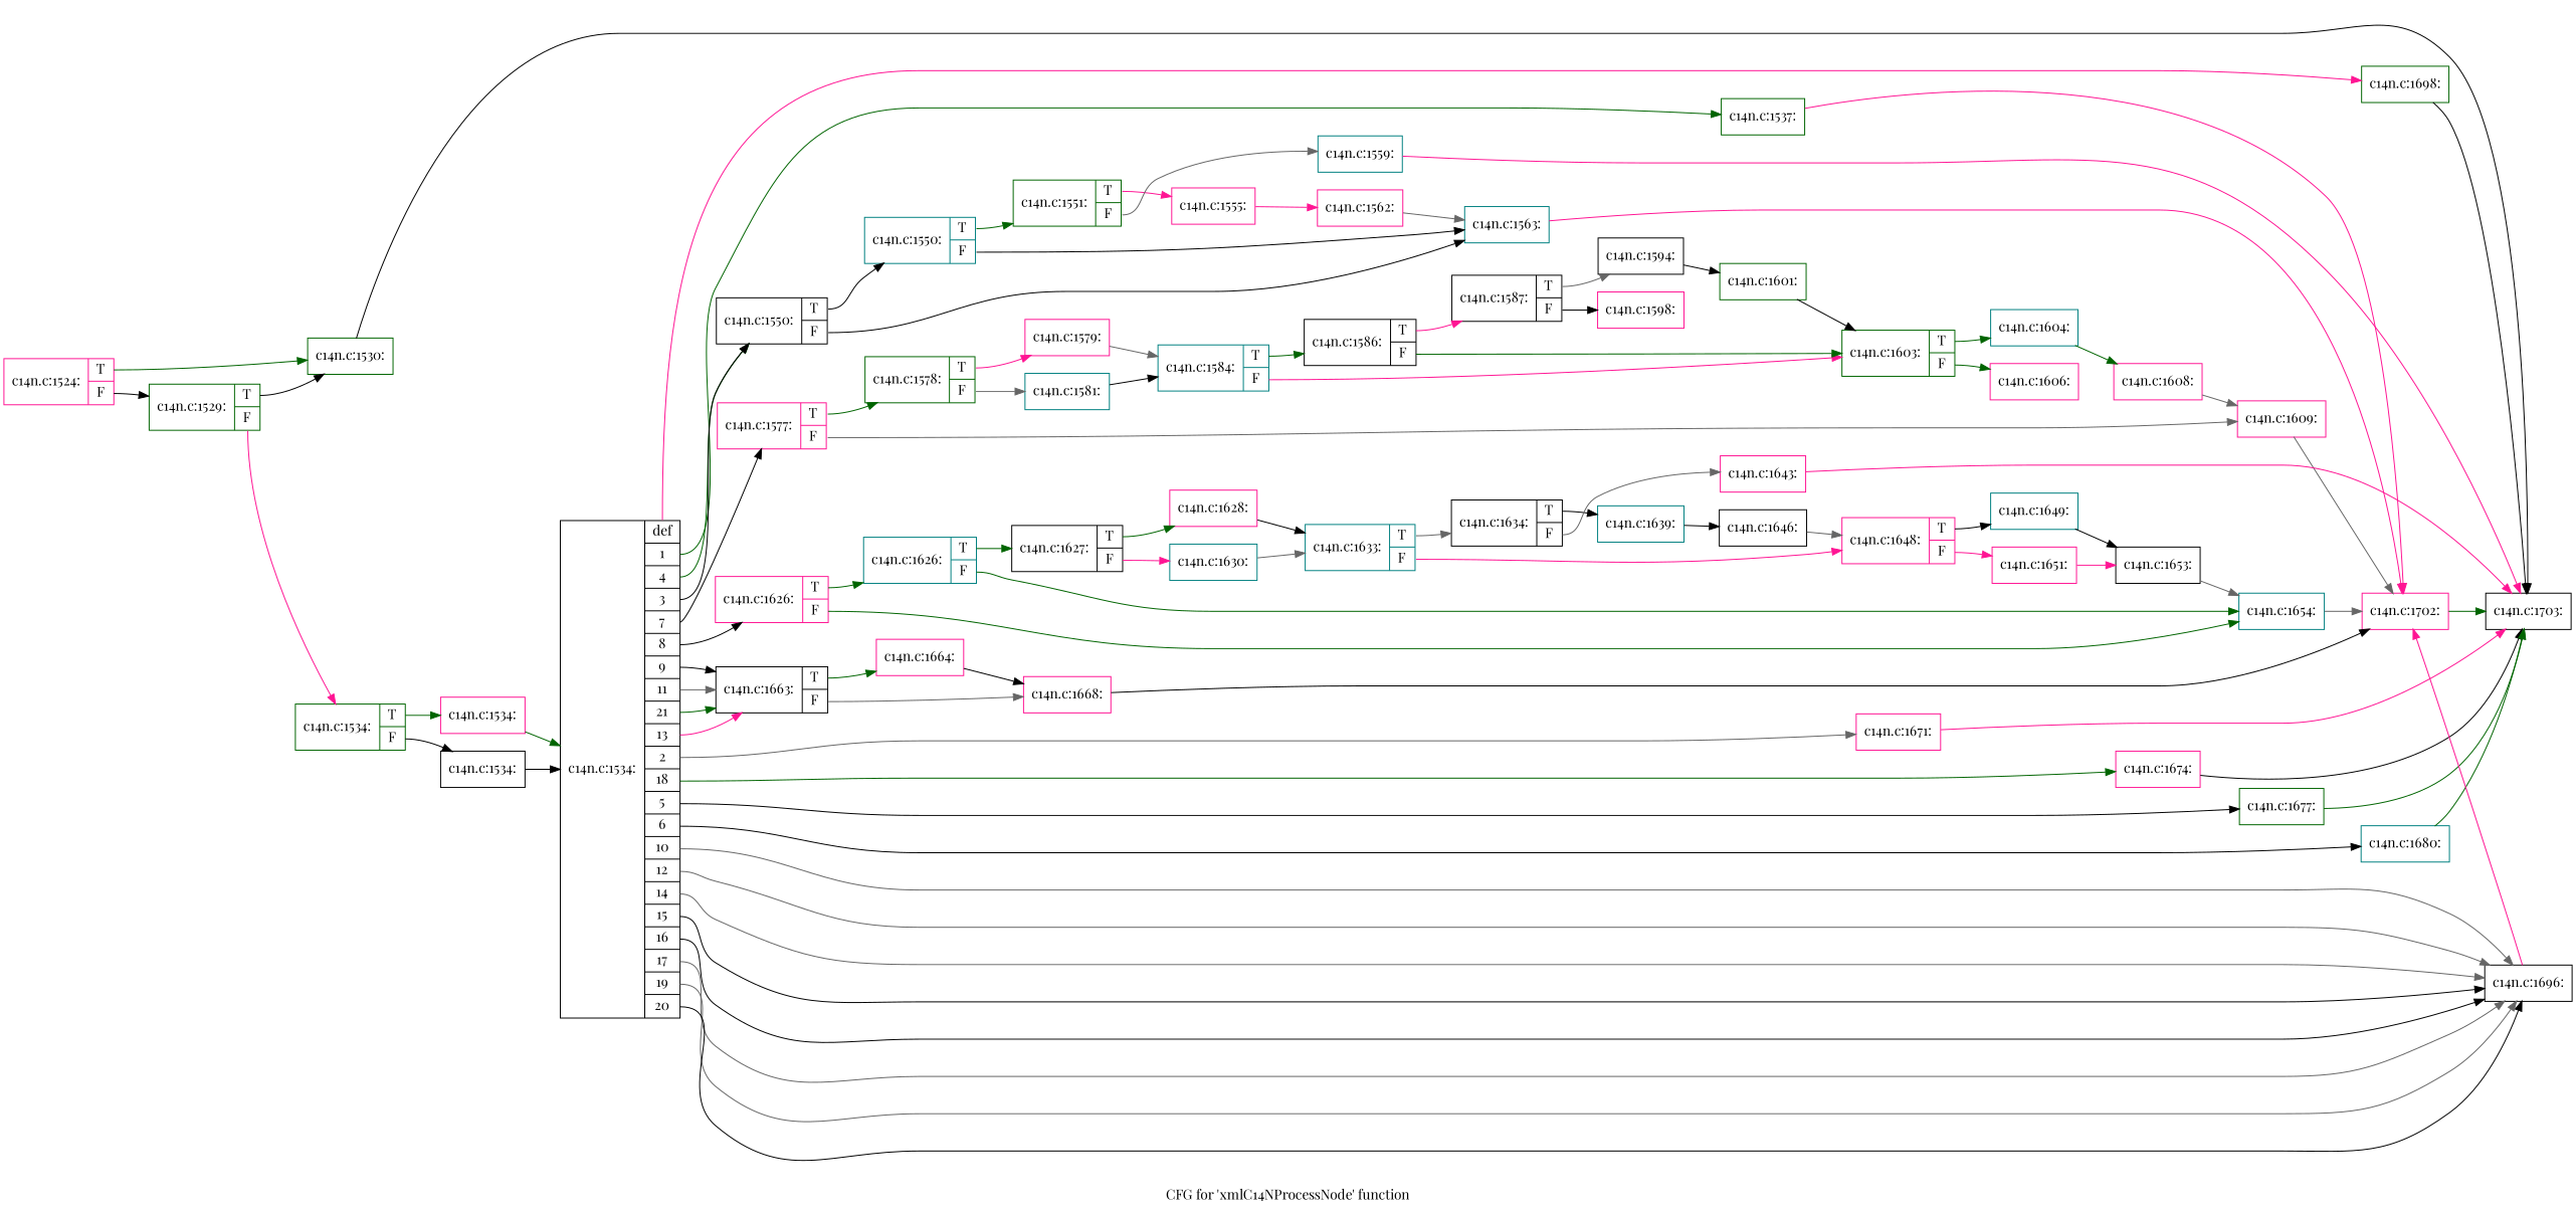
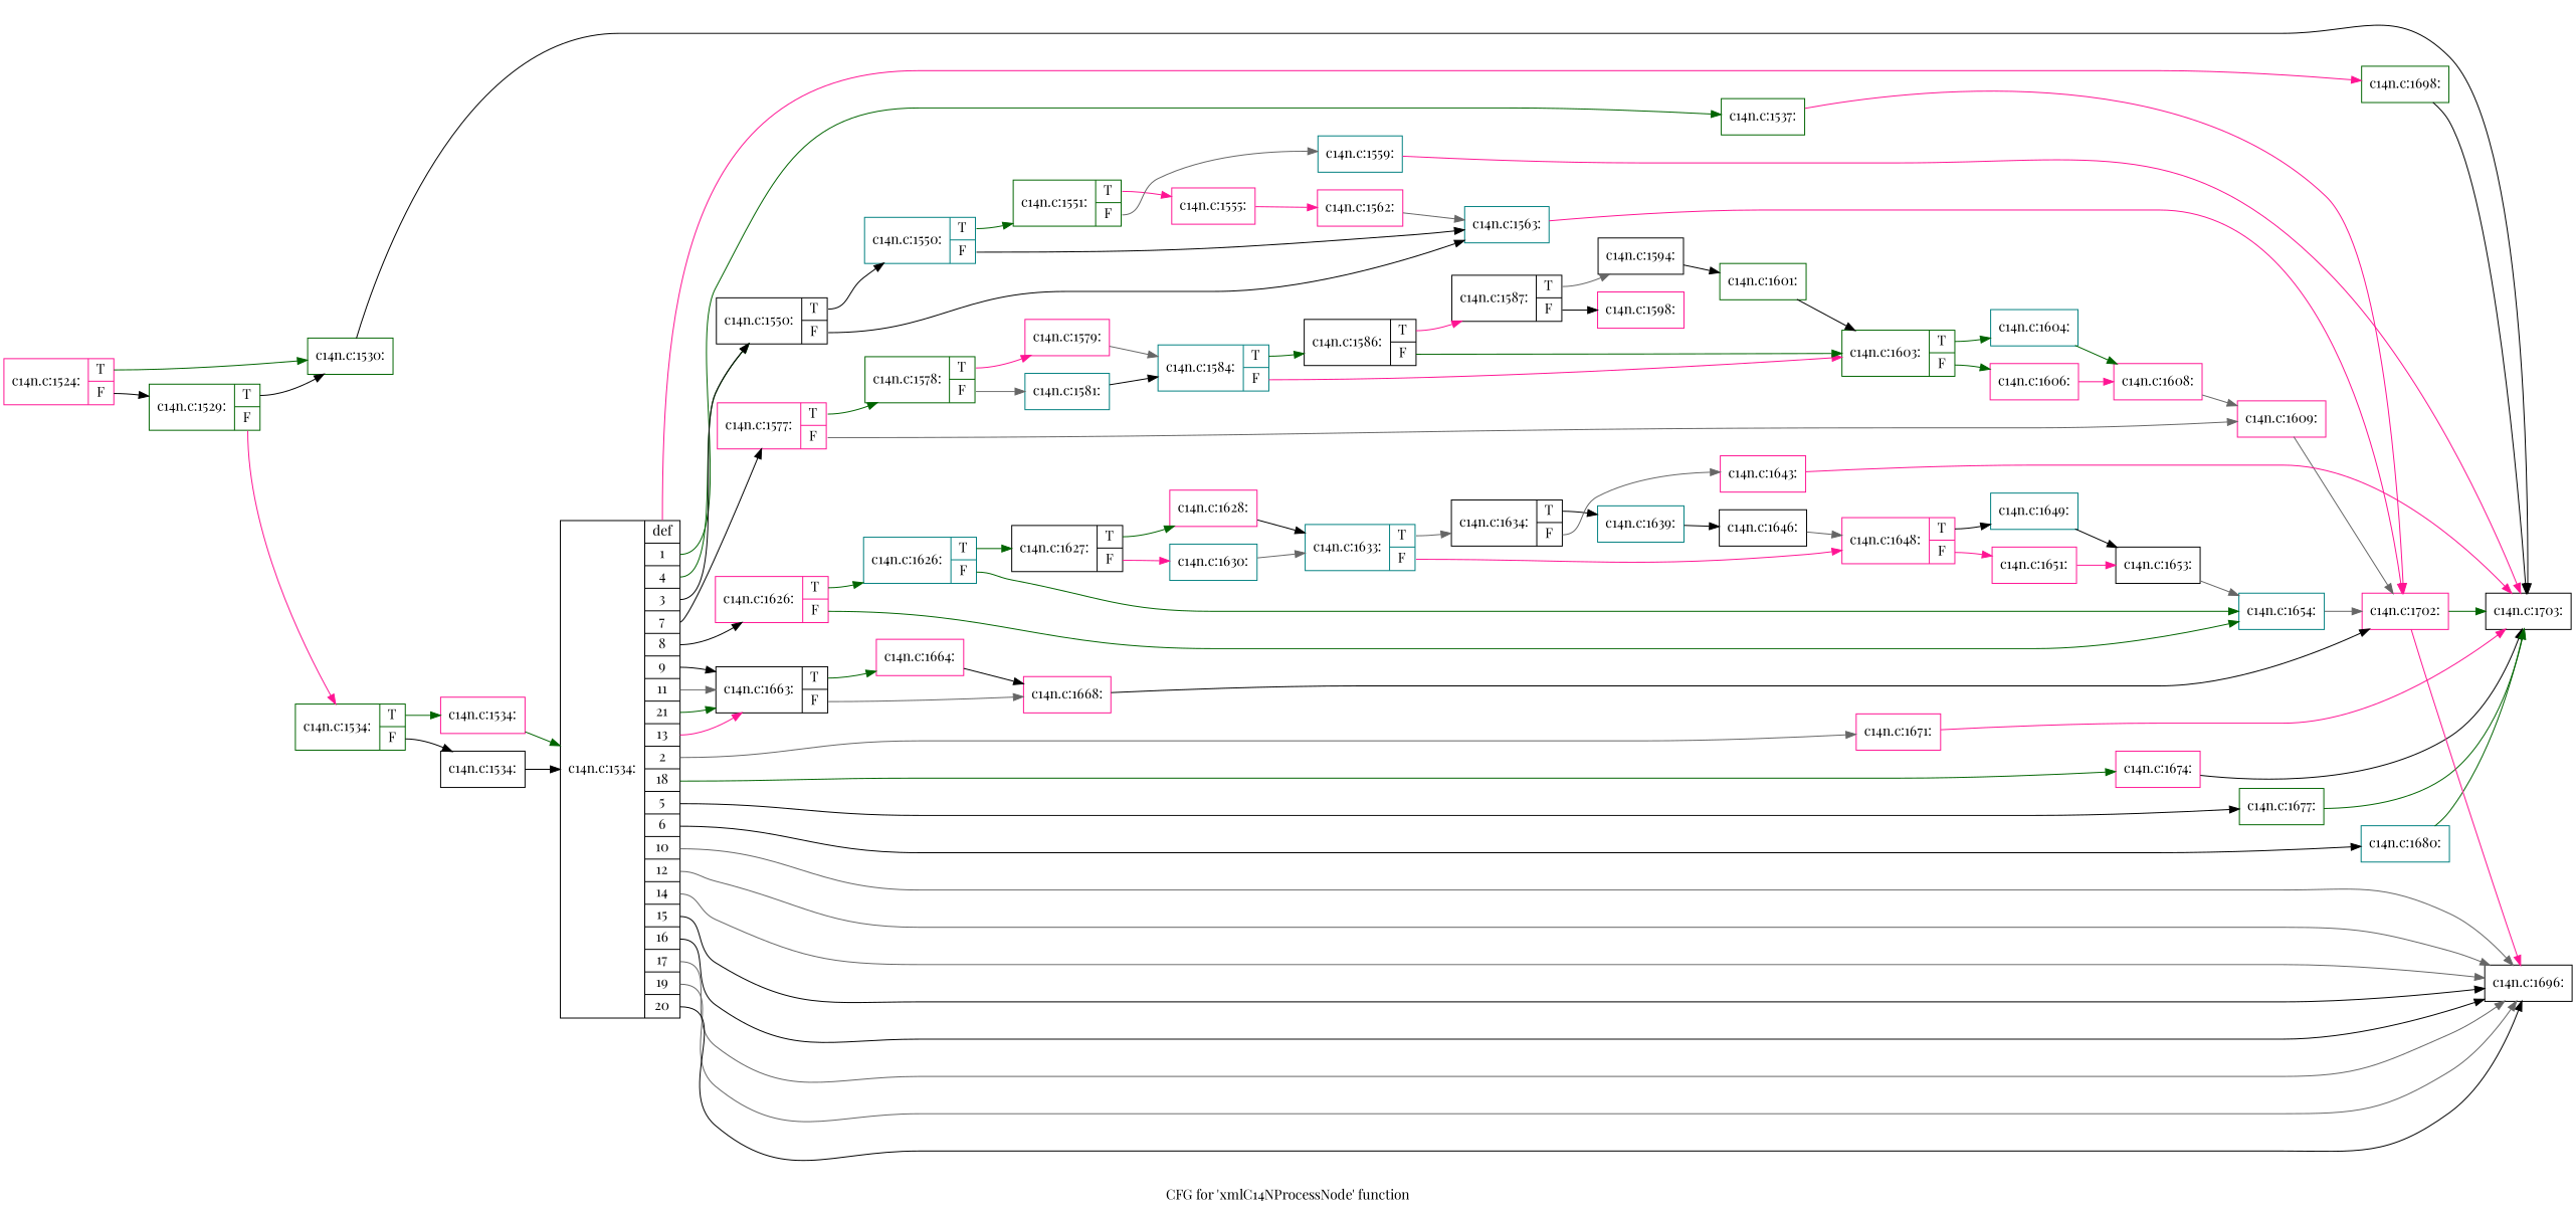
  digraph {
    fontname="Playfair Display"
    label="CFG for 'xmlC14NProcessNode' function"
    rankdir=LR
    node [color=deeppink fontname="Playfair Display" shape=record]
    edge [color=black fontname="Playfair Display"]
    n1 [label="{c14n.c:1524:|{<s0>T|<s1>F}}"]
    n2 [color=darkgreen label="{c14n.c:1530:}"]
    n3 [color=darkgreen label="{c14n.c:1529:|{<s0>T|<s1>F}}"]
    n4 [color=black label="{c14n.c:1703:}"]
    n5 [color=darkgreen label="{c14n.c:1534:|{<s0>T|<s1>F}}"]
    n6 [label="{c14n.c:1534:}"]
    n7 [color=black label="{c14n.c:1534:}"]
    n8 [color=black label="{c14n.c:1534:|{<s0>def|<s1>1|<s2>4|<s3>3|<s4>7|<s5>8|<s6>9|<s7>11|<s8>21|<s9>13|<s10>2|<s11>18|<s12>5|<s13>6|<s14>10|<s15>12|<s16>14|<s17>15|<s18>16|<s19>17|<s20>19|<s21>20}}"]
    n9 [color=darkgreen label="{c14n.c:1698:}"]
    n10 [color=darkgreen label="{c14n.c:1537:}"]
    n11 [color=black label="{c14n.c:1550:|{<s0>T|<s1>F}}"]
    n12 [label="{c14n.c:1577:|{<s0>T|<s1>F}}"]
    n13 [label="{c14n.c:1626:|{<s0>T|<s1>F}}"]
    n14 [color=black label="{c14n.c:1663:|{<s0>T|<s1>F}}"]
    n15 [label="{c14n.c:1671:}"]
    n16 [label="{c14n.c:1674:}"]
    n17 [color=darkgreen label="{c14n.c:1677:}"]
    n18 [color=teal label="{c14n.c:1680:}"]
    n19 [color=black label="{c14n.c:1696:}"]
    n20 [label="{c14n.c:1702:}"]
    n21 [color=teal label="{c14n.c:1550:|{<s0>T|<s1>F}}"]
    n22 [color=teal label="{c14n.c:1563:}"]
    n23 [color=darkgreen label="{c14n.c:1578:|{<s0>T|<s1>F}}"]
    n24 [label="{c14n.c:1609:}"]
    n25 [color=teal label="{c14n.c:1626:|{<s0>T|<s1>F}}"]
    n26 [color=teal label="{c14n.c:1654:}"]
    n27 [label="{c14n.c:1664:}"]
    n28 [label="{c14n.c:1668:}"]
    n29 [color=darkgreen label="{c14n.c:1551:|{<s0>T|<s1>F}}"]
    n30 [label="{c14n.c:1579:}"]
    n31 [color=teal label="{c14n.c:1581:}"]
    n32 [color=black label="{c14n.c:1627:|{<s0>T|<s1>F}}"]
    n33 [label="{c14n.c:1555:}"]
    n34 [color=teal label="{c14n.c:1559:}"]
    n35 [label="{c14n.c:1562:}"]
    n36 [color=teal label="{c14n.c:1584:|{<s0>T|<s1>F}}"]
    n37 [color=black label="{c14n.c:1586:|{<s0>T|<s1>F}}"]
    n38 [color=darkgreen label="{c14n.c:1603:|{<s0>T|<s1>F}}"]
    n39 [color=black label="{c14n.c:1587:|{<s0>T|<s1>F}}"]
    n40 [color=teal label="{c14n.c:1604:}"]
    n41 [label="{c14n.c:1606:}"]
    n42 [color=black label="{c14n.c:1594:}"]
    n43 [label="{c14n.c:1598:}"]
    n44 [label="{c14n.c:1608:}"]
    n45 [color=darkgreen label="{c14n.c:1601:}"]
    n46 [label="{c14n.c:1628:}"]
    n47 [color=teal label="{c14n.c:1630:}"]
    n48 [color=teal label="{c14n.c:1633:|{<s0>T|<s1>F}}"]
    n49 [color=black label="{c14n.c:1634:|{<s0>T|<s1>F}}"]
    n50 [label="{c14n.c:1648:|{<s0>T|<s1>F}}"]
    n51 [color=teal label="{c14n.c:1639:}"]
    n52 [label="{c14n.c:1643:}"]
    n53 [color=teal label="{c14n.c:1649:}"]
    n54 [label="{c14n.c:1651:}"]
    n55 [color=black label="{c14n.c:1646:}"]
    n56 [color=black label="{c14n.c:1653:}"]
    n1 -> n2 [color=darkgreen tailport=s0]
    n1 -> n3 [tailport=s1]
    n2 -> n4
    n3 -> n2 [tailport=s0]
    n3 -> n5 [color=deeppink tailport=s1]
    n5 -> n6 [color=darkgreen tailport=s0]
    n5 -> n7 [tailport=s1]
    n6 -> n8 [color=darkgreen]
    n7 -> n8
    n8 -> n9 [color=deeppink tailport=s0]
    n8 -> n10 [color=darkgreen tailport=s1]
    n8 -> n11 [color=darkgreen tailport=s2]
    n8 -> n11 [tailport=s3]
    n8 -> n12 [tailport=s4]
    n8 -> n13 [tailport=s5]
    n8 -> n14 [tailport=s6]
    n8 -> n14 [color=gray40 tailport=s7]
    n8 -> n14 [color=darkgreen tailport=s8]
    n8 -> n14 [color=deeppink tailport=s9]
    n8 -> n15 [color=gray40 tailport=s10]
    n8 -> n16 [color=darkgreen tailport=s11]
    n8 -> n17 [tailport=s12]
    n8 -> n18 [tailport=s13]
    n8 -> n19 [color=gray40 tailport=s14]
    n8 -> n19 [color=gray40 tailport=s15]
    n8 -> n19 [color=gray40 tailport=s16]
    n8 -> n19 [tailport=s17]
    n8 -> n19 [tailport=s18]
    n8 -> n19 [color=gray40 tailport=s19]
    n8 -> n19 [color=gray40 tailport=s20]
    n8 -> n19 [tailport=s21]
    n9 -> n4
    n10 -> n20 [color=deeppink]
    n11 -> n21 [tailport=s0]
    n11 -> n22 [tailport=s1]
    n12 -> n23 [color=darkgreen tailport=s0]
    n12 -> n24 [color=gray40 tailport=s1]
    n13 -> n25 [color=darkgreen tailport=s0]
    n13 -> n26 [color=darkgreen tailport=s1]
    n14 -> n27 [color=darkgreen tailport=s0]
    n14 -> n28 [color=gray40 tailport=s1]
    n15 -> n4 [color=deeppink]
    n16 -> n4
    n17 -> n4 [color=darkgreen]
    n18 -> n4 [color=darkgreen]
-   n19 -> n20 [color=deeppink]
+   n20 -> n19 [color=deeppink]
    n20 -> n4 [color=darkgreen]
    n21 -> n22 [tailport=s1]
    n21 -> n29 [color=darkgreen tailport=s0]
    n22 -> n20 [color=deeppink]
    n23 -> n30 [color=deeppink tailport=s0]
    n23 -> n31 [color=gray40 tailport=s1]
    n24 -> n20 [color=gray40]
    n25 -> n26 [color=darkgreen tailport=s1]
    n25 -> n32 [color=darkgreen tailport=s0]
    n26 -> n20 [color=gray40]
    n27 -> n28
    n28 -> n20
    n29 -> n33 [color=deeppink tailport=s0]
    n29 -> n34 [color=gray40 tailport=s1]
    n30 -> n36 [color=gray40]
    n31 -> n36
    n32 -> n46 [color=darkgreen tailport=s0]
    n32 -> n47 [color=deeppink tailport=s1]
    n33 -> n35 [color=deeppink]
    n34 -> n4 [color=deeppink]
    n35 -> n22 [color=gray40]
    n36 -> n37 [color=darkgreen tailport=s0]
    n36 -> n38 [color=deeppink tailport=s1]
    n37 -> n38 [color=darkgreen tailport=s1]
    n37 -> n39 [color=deeppink tailport=s0]
    n38 -> n40 [color=darkgreen tailport=s0]
    n38 -> n41 [color=darkgreen tailport=s1]
    n39 -> n42 [color=gray40 tailport=s0]
    n39 -> n43 [tailport=s1]
    n40 -> n44 [color=darkgreen]
+   n41 -> n44 [color=deeppink]
    n42 -> n45
    n44 -> n24 [color=gray40]
    n45 -> n38
    n46 -> n48
    n47 -> n48 [color=gray40]
    n48 -> n49 [color=gray40 tailport=s0]
    n48 -> n50 [color=deeppink tailport=s1]
    n49 -> n51 [tailport=s0]
    n49 -> n52 [color=gray40 tailport=s1]
    n50 -> n53 [tailport=s0]
    n50 -> n54 [color=deeppink tailport=s1]
    n51 -> n55
    n52 -> n4 [color=deeppink]
    n53 -> n56
    n54 -> n56 [color=deeppink]
    n55 -> n50 [color=gray40]
    n56 -> n26 [color=gray40]
  }
